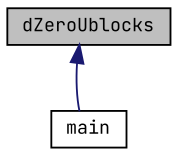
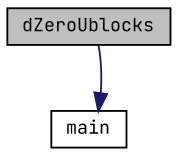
  digraph {
    rankdir=TB
    fontname="JetBrains Mono"
    node [color=black fontname="JetBrains Mono" fontsize=10 shape=record style=filled]
    n1 [fillcolor=grey75 fontcolor=black height=0.2 label=dZeroUblocks width=0.4]
    n2 [fillcolor=white height=0.2 label=main width=0.4]
-   n1 -> n2 [color=midnightblue dir=back fontname="JetBrains Mono" fontsize=10 labelfontname=Helvetica labelfontsize=10 style=solid]
+   n2 -> n1 [color=midnightblue dir=back fontname="JetBrains Mono" fontsize=10 labelfontname=Helvetica labelfontsize=10 style=solid]
  }
